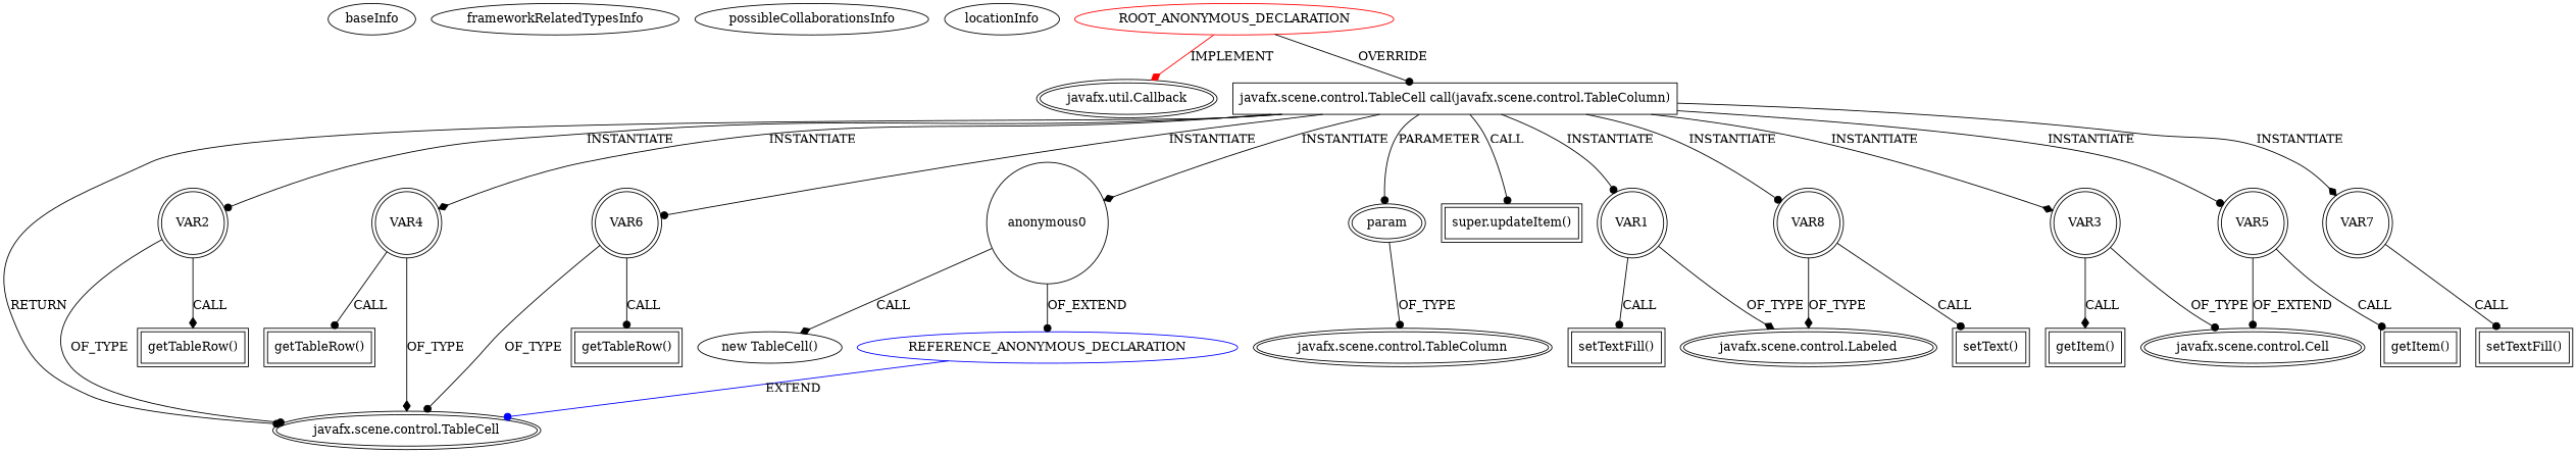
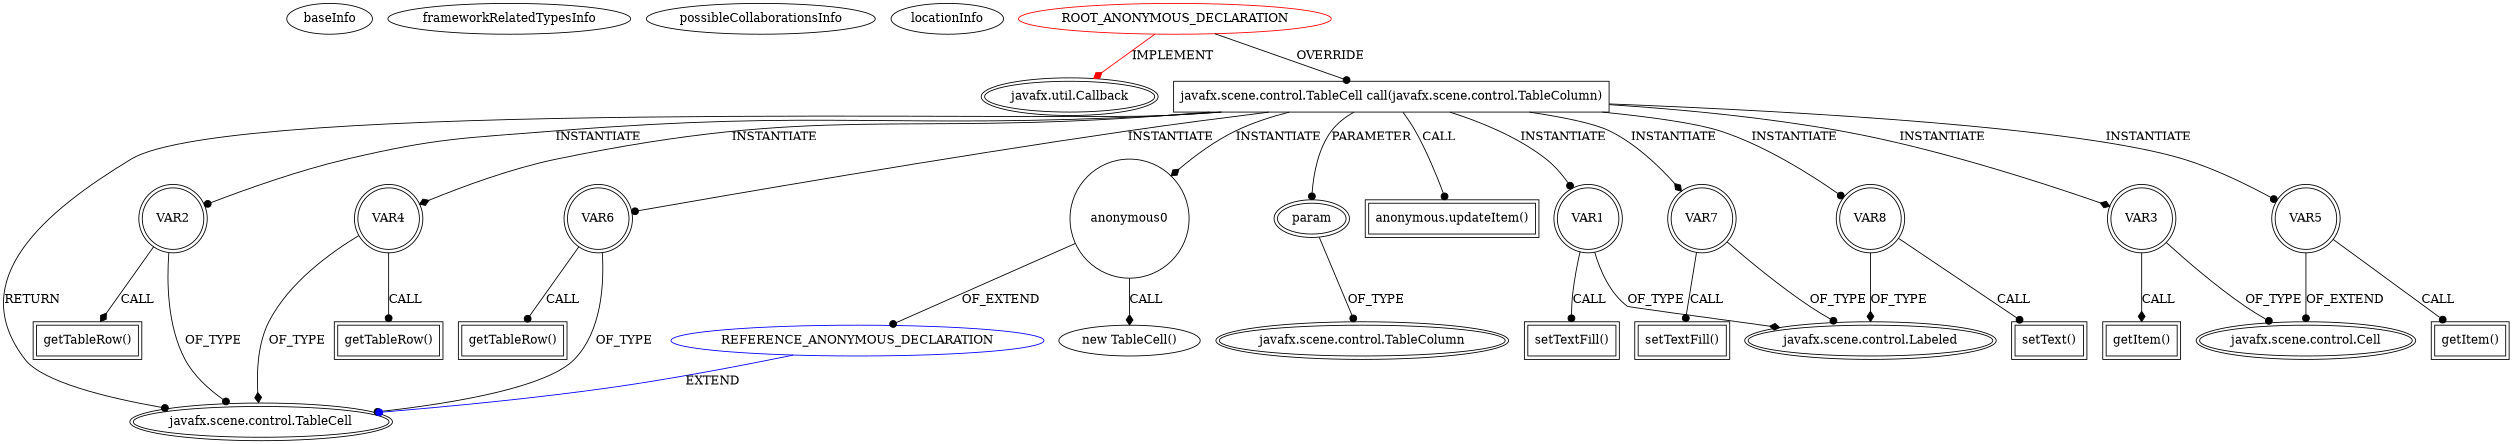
  digraph {
    node [isFrameworkType=true vertexType=VARIABLE_EXPRESION peripheries=2]
    edge [arrowhead=dot]
    baseInfo [category=extension_graph graphId=4535 isAnonymous=true possibleRelation=true isFrameworkType="" vertexType="" peripheries=""]
    frameworkRelatedTypesInfo [0="javafx.util.Callback" isFrameworkType="" vertexType="" peripheries=""]
    possibleCollaborationsInfo [0="4535~OVERRIDING_METHOD_DECLARATION-INSTANTIATION-~javafx.util.Callback ~javafx.scene.control.TableCell ~true~true" isFrameworkType="" vertexType="" peripheries=""]
    locationInfo [contextSignature="javafx.util.Callback GetChangeHighlightedCellFactory()" filePath="/tgregerson-lc3/lc3-master/LC3Sim/src/lc3sim/ui/UIFXMain.java" graphId=4535 projectName="tgregerson-lc3" isFrameworkType="" vertexType="" peripheries=""]
    n5 [color=red isFrameworkType=false label=ROOT_ANONYMOUS_DECLARATION vertexType=ROOT_ANONYMOUS_DECLARATION peripheries=""]
    n6 [label="javafx.util.Callback" vertexType=FRAMEWORK_INTERFACE_TYPE]
    n7 [isFrameworkType=false label="javafx.scene.control.TableCell call(javafx.scene.control.TableColumn)" shape=box vertexType=OVERRIDING_METHOD_DECLARATION peripheries=""]
    n8 [label="javafx.scene.control.TableCell" vertexType=FRAMEWORK_CLASS_TYPE]
    n9 [label=param vertexType=PARAMETER_DECLARATION]
    n10 [isFrameworkType=false label=anonymous0 shape=circle peripheries=""]
-   n11 [label="super.updateItem()" shape=box vertexType=SUPER_CALL]
+   n11 [label="anonymous.updateItem()" shape=box vertexType=SUPER_CALL]
    n12 [label=VAR1 shape=circle]
    n13 [label=VAR2 shape=circle]
    n14 [label=VAR3 shape=circle]
    n15 [label=VAR4 shape=circle]
    n16 [label=VAR5 shape=circle]
    n17 [label=VAR6 shape=circle]
    n18 [label=VAR7 shape=circle]
    n19 [label=VAR8 shape=circle]
    n20 [label="javafx.scene.control.TableColumn" vertexType=FRAMEWORK_CLASS_TYPE]
    n21 [color=blue isFrameworkType=false label=REFERENCE_ANONYMOUS_DECLARATION vertexType=REFERENCE_ANONYMOUS_DECLARATION peripheries=""]
    n22 [isFrameworkType=false label="new TableCell()" vertexType=CONSTRUCTOR_CALL peripheries=""]
    n23 [label="javafx.scene.control.Labeled" vertexType=FRAMEWORK_CLASS_TYPE]
    n24 [label="setTextFill()" shape=box vertexType=INSIDE_CALL]
    n25 [label="getTableRow()" shape=box vertexType=INSIDE_CALL]
    n26 [label="javafx.scene.control.Cell" vertexType=FRAMEWORK_CLASS_TYPE]
    n27 [label="getItem()" shape=box vertexType=INSIDE_CALL]
    n28 [label="getTableRow()" shape=box vertexType=INSIDE_CALL]
    n29 [label="getItem()" shape=box vertexType=INSIDE_CALL]
    n30 [label="getTableRow()" shape=box vertexType=INSIDE_CALL]
    n31 [label="setTextFill()" shape=box vertexType=INSIDE_CALL]
    n32 [label="setText()" shape=box vertexType=INSIDE_CALL]
    n5 -> n6 [arrowhead=diamond color=red label=IMPLEMENT]
    n5 -> n7 [label=OVERRIDE]
    n7 -> n8 [label=RETURN]
    n7 -> n9 [label=PARAMETER]
    n7 -> n10 [arrowhead=diamond label=INSTANTIATE]
    n7 -> n11 [label=CALL]
    n7 -> n12 [label=INSTANTIATE]
    n7 -> n13 [label=INSTANTIATE]
    n7 -> n14 [arrowhead=diamond label=INSTANTIATE]
    n7 -> n15 [arrowhead=diamond label=INSTANTIATE]
    n7 -> n16 [label=INSTANTIATE]
    n7 -> n17 [label=INSTANTIATE]
    n7 -> n18 [arrowhead=diamond label=INSTANTIATE]
    n7 -> n19 [label=INSTANTIATE]
    n9 -> n20 [label=OF_TYPE]
    n10 -> n21 [label=OF_EXTEND]
    n10 -> n22 [arrowhead=diamond label=CALL]
    n12 -> n23 [arrowhead=diamond label=OF_TYPE]
    n12 -> n24 [label=CALL]
    n13 -> n8 [label=OF_TYPE]
    n13 -> n25 [arrowhead=diamond label=CALL]
    n14 -> n26 [label=OF_TYPE]
    n14 -> n27 [arrowhead=diamond label=CALL]
    n15 -> n8 [arrowhead=diamond label=OF_TYPE]
    n15 -> n28 [label=CALL]
    n16 -> n26 [label=OF_EXTEND]
    n16 -> n29 [label=CALL]
    n17 -> n8 [label=OF_TYPE]
    n17 -> n30 [label=CALL]
+   n18 -> n23 [label=OF_TYPE]
    n18 -> n31 [label=CALL]
    n19 -> n23 [arrowhead=diamond label=OF_TYPE]
    n19 -> n32 [label=CALL]
    n21 -> n8 [color=blue label=EXTEND]
  }
